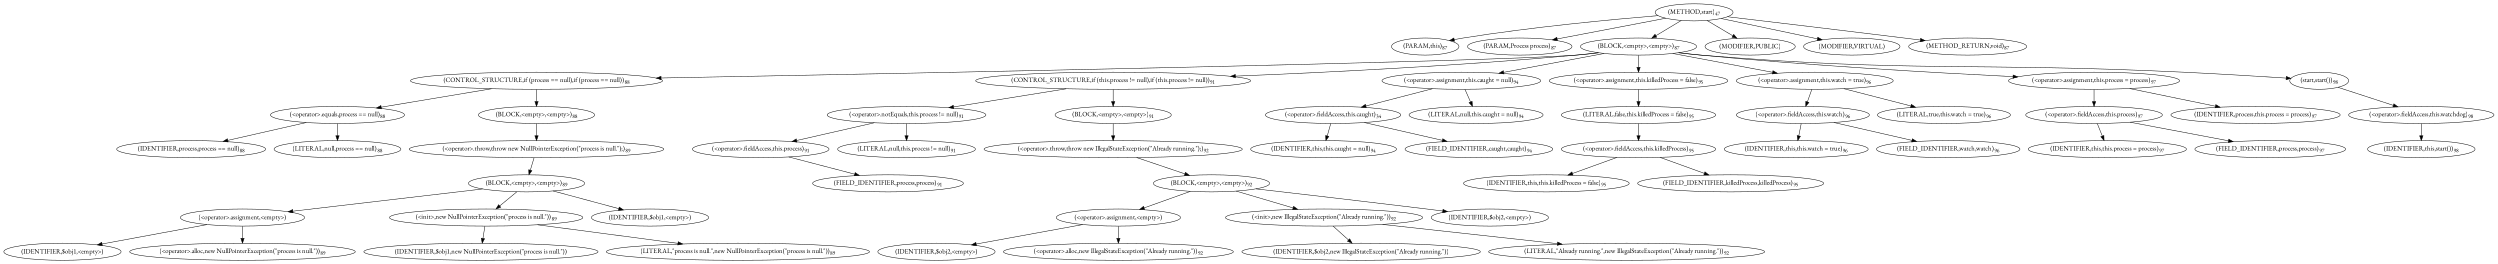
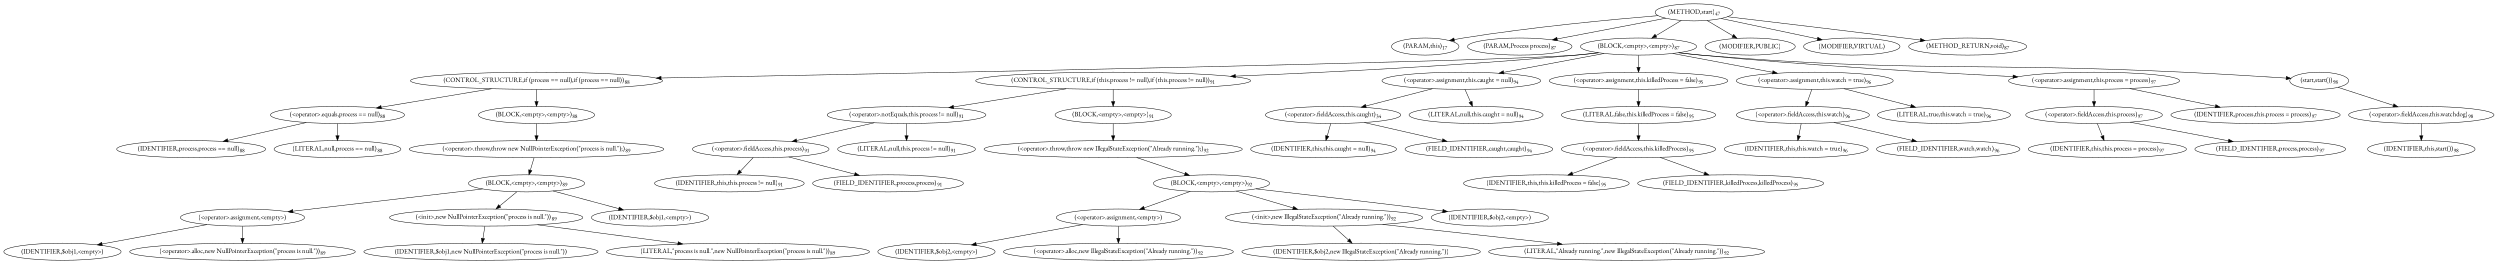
  digraph {
    fontname="EB Garamond"
    node [fontname="EB Garamond"]
    edge [fontname="EB Garamond"]
    n1 [label=<(METHOD,start)<SUB>47</SUB>>]
-   n2 [label=<(PARAM,this)<SUB>87</SUB>>]
+   n2 [label=<(PARAM,this)<SUB>17</SUB>>]
    n3 [label=<(PARAM,Process process)<SUB>87</SUB>>]
    n4 [label=<(BLOCK,&lt;empty&gt;,&lt;empty&gt;)<SUB>87</SUB>>]
    n5 [label=<(MODIFIER,PUBLIC)>]
    n6 [label=<(MODIFIER,VIRTUAL)>]
    n7 [label=<(METHOD_RETURN,void)<SUB>87</SUB>>]
    n8 [label=<(CONTROL_STRUCTURE,if (process == null),if (process == null))<SUB>88</SUB>>]
    n9 [label=<(CONTROL_STRUCTURE,if (this.process != null),if (this.process != null))<SUB>91</SUB>>]
    n10 [label=<(&lt;operator&gt;.assignment,this.caught = null)<SUB>94</SUB>>]
    n11 [label=<(&lt;operator&gt;.assignment,this.killedProcess = false)<SUB>95</SUB>>]
    n12 [label=<(&lt;operator&gt;.assignment,this.watch = true)<SUB>96</SUB>>]
    n13 [label=<(&lt;operator&gt;.assignment,this.process = process)<SUB>97</SUB>>]
    n14 [label=<(start,start())<SUB>98</SUB>>]
    n15 [label=<(&lt;operator&gt;.equals,process == null)<SUB>88</SUB>>]
    n16 [label=<(BLOCK,&lt;empty&gt;,&lt;empty&gt;)<SUB>88</SUB>>]
    n17 [label=<(&lt;operator&gt;.notEquals,this.process != null)<SUB>91</SUB>>]
    n18 [label=<(BLOCK,&lt;empty&gt;,&lt;empty&gt;)<SUB>91</SUB>>]
    n19 [label=<(&lt;operator&gt;.fieldAccess,this.caught)<SUB>34</SUB>>]
    n20 [label=<(LITERAL,null,this.caught = null)<SUB>94</SUB>>]
    n21 [label=<(LITERAL,false,this.killedProcess = false)<SUB>95</SUB>>]
    n22 [label=<(&lt;operator&gt;.fieldAccess,this.watch)<SUB>96</SUB>>]
    n23 [label=<(LITERAL,true,this.watch = true)<SUB>96</SUB>>]
    n24 [label=<(&lt;operator&gt;.fieldAccess,this.process)<SUB>97</SUB>>]
    n25 [label=<(IDENTIFIER,process,this.process = process)<SUB>97</SUB>>]
    n26 [label=<(&lt;operator&gt;.fieldAccess,this.watchdog)<SUB>98</SUB>>]
    n27 [label=<(IDENTIFIER,process,process == null)<SUB>88</SUB>>]
    n28 [label=<(LITERAL,null,process == null)<SUB>88</SUB>>]
    n29 [label=<(&lt;operator&gt;.throw,throw new NullPointerException(&quot;process is null.&quot;);)<SUB>89</SUB>>]
    n30 [label=<(BLOCK,&lt;empty&gt;,&lt;empty&gt;)<SUB>89</SUB>>]
    n31 [label=<(&lt;operator&gt;.assignment,&lt;empty&gt;)>]
    n32 [label=<(&lt;init&gt;,new NullPointerException(&quot;process is null.&quot;))<SUB>89</SUB>>]
    n33 [label=<(IDENTIFIER,$obj1,&lt;empty&gt;)>]
    n34 [label=<(IDENTIFIER,$obj1,&lt;empty&gt;)>]
    n35 [label=<(&lt;operator&gt;.alloc,new NullPointerException(&quot;process is null.&quot;))<SUB>89</SUB>>]
    n36 [label=<(IDENTIFIER,$obj1,new NullPointerException(&quot;process is null.&quot;))>]
    n37 [label=<(LITERAL,&quot;process is null.&quot;,new NullPointerException(&quot;process is null.&quot;))<SUB>89</SUB>>]
    n38 [label=<(&lt;operator&gt;.fieldAccess,this.process)<SUB>91</SUB>>]
    n39 [label=<(LITERAL,null,this.process != null)<SUB>91</SUB>>]
    n40 [label=<(&lt;operator&gt;.throw,throw new IllegalStateException(&quot;Already running.&quot;);)<SUB>92</SUB>>]
+   n41 [label=<(IDENTIFIER,this,this.process != null)<SUB>91</SUB>>]
    n42 [label=<(FIELD_IDENTIFIER,process,process)<SUB>91</SUB>>]
    n43 [label=<(BLOCK,&lt;empty&gt;,&lt;empty&gt;)<SUB>92</SUB>>]
    n44 [label=<(&lt;operator&gt;.assignment,&lt;empty&gt;)>]
    n45 [label=<(&lt;init&gt;,new IllegalStateException(&quot;Already running.&quot;))<SUB>92</SUB>>]
    n46 [label=<(IDENTIFIER,$obj2,&lt;empty&gt;)>]
    n47 [label=<(IDENTIFIER,$obj2,&lt;empty&gt;)>]
    n48 [label=<(&lt;operator&gt;.alloc,new IllegalStateException(&quot;Already running.&quot;))<SUB>92</SUB>>]
    n49 [label=<(IDENTIFIER,$obj2,new IllegalStateException(&quot;Already running.&quot;))>]
    n50 [label=<(LITERAL,&quot;Already running.&quot;,new IllegalStateException(&quot;Already running.&quot;))<SUB>92</SUB>>]
    n51 [label=<(IDENTIFIER,this,this.caught = null)<SUB>94</SUB>>]
    n52 [label=<(FIELD_IDENTIFIER,caught,caught)<SUB>94</SUB>>]
    n53 [label=<(&lt;operator&gt;.fieldAccess,this.killedProcess)<SUB>95</SUB>>]
    n54 [label=<(IDENTIFIER,this,this.killedProcess = false)<SUB>95</SUB>>]
    n55 [label=<(FIELD_IDENTIFIER,killedProcess,killedProcess)<SUB>95</SUB>>]
    n56 [label=<(IDENTIFIER,this,this.watch = true)<SUB>96</SUB>>]
    n57 [label=<(FIELD_IDENTIFIER,watch,watch)<SUB>96</SUB>>]
    n58 [label=<(IDENTIFIER,this,this.process = process)<SUB>97</SUB>>]
    n59 [label=<(FIELD_IDENTIFIER,process,process)<SUB>97</SUB>>]
    n60 [label=<(IDENTIFIER,this,start())<SUB>98</SUB>>]
    n1 -> n2
    n1 -> n3
    n1 -> n4
    n1 -> n5
    n1 -> n6
    n1 -> n7
    n4 -> n8
    n4 -> n9
    n4 -> n10
    n4 -> n11
    n4 -> n12
    n4 -> n13
    n4 -> n14
    n8 -> n15
    n8 -> n16
    n9 -> n17
    n9 -> n18
    n10 -> n19
    n10 -> n20
    n11 -> n21
    n12 -> n22
    n12 -> n23
    n13 -> n24
    n13 -> n25
    n14 -> n26
    n15 -> n27
    n15 -> n28
    n16 -> n29
    n17 -> n38
    n17 -> n39
    n18 -> n40
    n19 -> n51
    n19 -> n52
    n21 -> n53
    n22 -> n56
    n22 -> n57
    n24 -> n58
    n24 -> n59
    n26 -> n60
    n29 -> n30
    n30 -> n31
    n30 -> n32
    n30 -> n33
    n31 -> n34
    n31 -> n35
    n32 -> n36
    n32 -> n37
+   n38 -> n41
    n38 -> n42
    n40 -> n43
    n43 -> n44
    n43 -> n45
    n43 -> n46
    n44 -> n47
    n44 -> n48
    n45 -> n49
    n45 -> n50
    n53 -> n54
    n53 -> n55
  }
